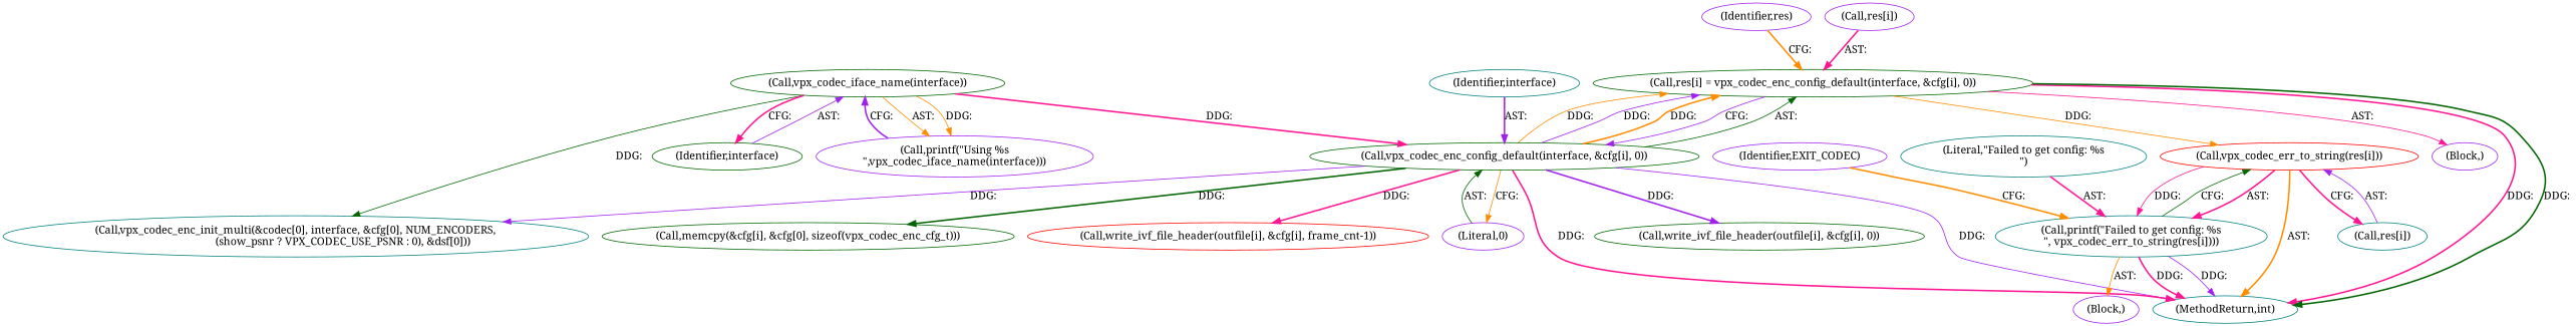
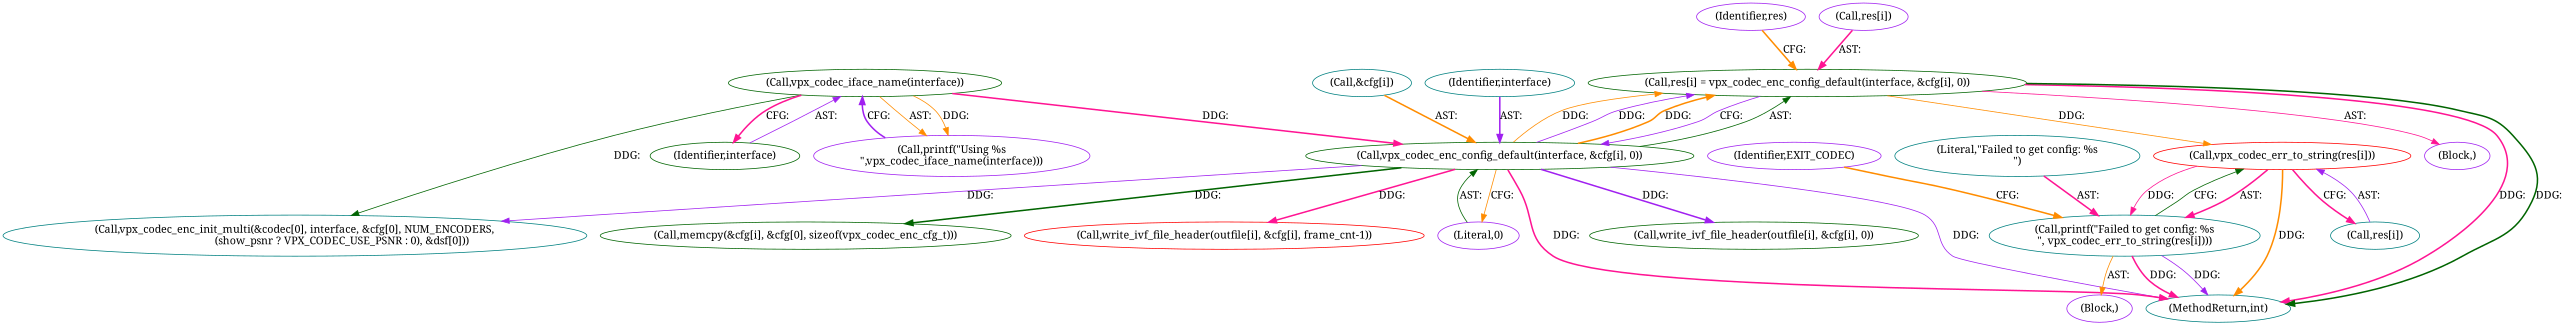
  digraph {
    fontname="Noto Serif"
    node [color=purple fontname="Noto Serif"]
    edge [color=deeppink fontname="Noto Serif" style=bold]
    n1 [color=darkgreen label="(Call,res[i] = vpx_codec_enc_config_default(interface, &cfg[i], 0))"]
    n2 [color=darkgreen label="(Call,vpx_codec_enc_config_default(interface, &cfg[i], 0))"]
    n3 [color=red label="(Call,vpx_codec_err_to_string(res[i]))"]
    n4 [label="(Block,)"]
    n5 [color=teal label="(MethodReturn,int)"]
    n6 [color=darkgreen label="(Call,write_ivf_file_header(outfile[i], &cfg[i], 0))"]
    n7 [color=darkgreen label="(Call,memcpy(&cfg[i], &cfg[0], sizeof(vpx_codec_enc_cfg_t)))"]
    n8 [color=red label="(Call,write_ivf_file_header(outfile[i], &cfg[i], frame_cnt-1))"]
    n9 [color=teal label="(Call,vpx_codec_enc_init_multi(&codec[0], interface, &cfg[0], NUM_ENCODERS,\n                                 (show_psnr ? VPX_CODEC_USE_PSNR : 0), &dsf[0]))"]
    n10 [label="(Literal,0)"]
    n11 [color=teal label="(Call,printf(\"Failed to get config: %s\n\", vpx_codec_err_to_string(res[i])))"]
    n12 [color=teal label="(Call,res[i])"]
    n13 [color=darkgreen label="(Call,vpx_codec_iface_name(interface))"]
    n14 [label="(Call,printf(\"Using %s\n\",vpx_codec_iface_name(interface)))"]
    n15 [color=darkgreen label="(Identifier,interface)"]
    n16 [label="(Block,)"]
+   n17 [color=teal label="(Call,&cfg[i])"]
    n18 [label="(Identifier,res)"]
    n19 [label="(Identifier,EXIT_CODEC)"]
    n20 [color=teal label="(Identifier,interface)"]
    n21 [color=teal label="(Literal,\"Failed to get config: %s\n\")"]
    n22 [label="(Call,res[i])"]
    n1 -> n2 [color=purple label="CFG: " style=solid]
    n1 -> n3 [color=darkorange label="DDG: " style=solid]
    n1 -> n4 [label="AST: " style=solid]
    n1 -> n5 [label="DDG: "]
    n1 -> n5 [color=darkgreen label="DDG: "]
    n2 -> n1 [color=darkgreen label="AST: " style=solid]
    n2 -> n1 [color=darkorange label="DDG: " style=solid]
    n2 -> n1 [color=purple label="DDG: " style=solid]
    n2 -> n1 [color=darkorange label="DDG: "]
    n2 -> n5 [color=purple label="DDG: " style=solid]
    n2 -> n5 [label="DDG: "]
    n2 -> n6 [color=purple label="DDG: "]
    n2 -> n7 [color=darkgreen label="DDG: "]
    n2 -> n8 [label="DDG: "]
    n2 -> n9 [color=purple label="DDG: " style=solid]
    n2 -> n10 [color=darkorange label="CFG: " style=solid]
-   n3 -> n5 [color=darkorange label="AST: "]
+   n3 -> n5 [color=darkorange label="DDG: "]
    n3 -> n11 [label="AST: "]
    n3 -> n11 [label="DDG: " style=solid]
    n3 -> n12 [label="CFG: "]
    n10 -> n2 [color=darkgreen label="AST: " style=solid]
    n11 -> n3 [color=darkgreen label="CFG: " style=solid]
    n11 -> n5 [color=purple label="DDG: " style=solid]
    n11 -> n5 [label="DDG: "]
    n11 -> n16 [color=darkorange label="AST: " style=solid]
    n12 -> n3 [color=purple label="AST: " style=solid]
    n13 -> n2 [label="DDG: "]
    n13 -> n9 [color=darkgreen label="DDG: " style=solid]
    n13 -> n14 [color=darkorange label="AST: " style=solid]
    n13 -> n14 [color=darkorange label="DDG: " style=solid]
    n13 -> n15 [label="CFG: "]
    n14 -> n13 [color=purple label="CFG: "]
    n15 -> n13 [color=purple label="AST: " style=solid]
+   n17 -> n2 [color=darkorange label="AST: "]
    n18 -> n1 [color=darkorange label="CFG: "]
    n19 -> n11 [color=darkorange label="CFG: "]
    n20 -> n2 [color=purple label="AST: "]
    n21 -> n11 [label="AST: "]
    n22 -> n1 [label="AST: "]
  }
